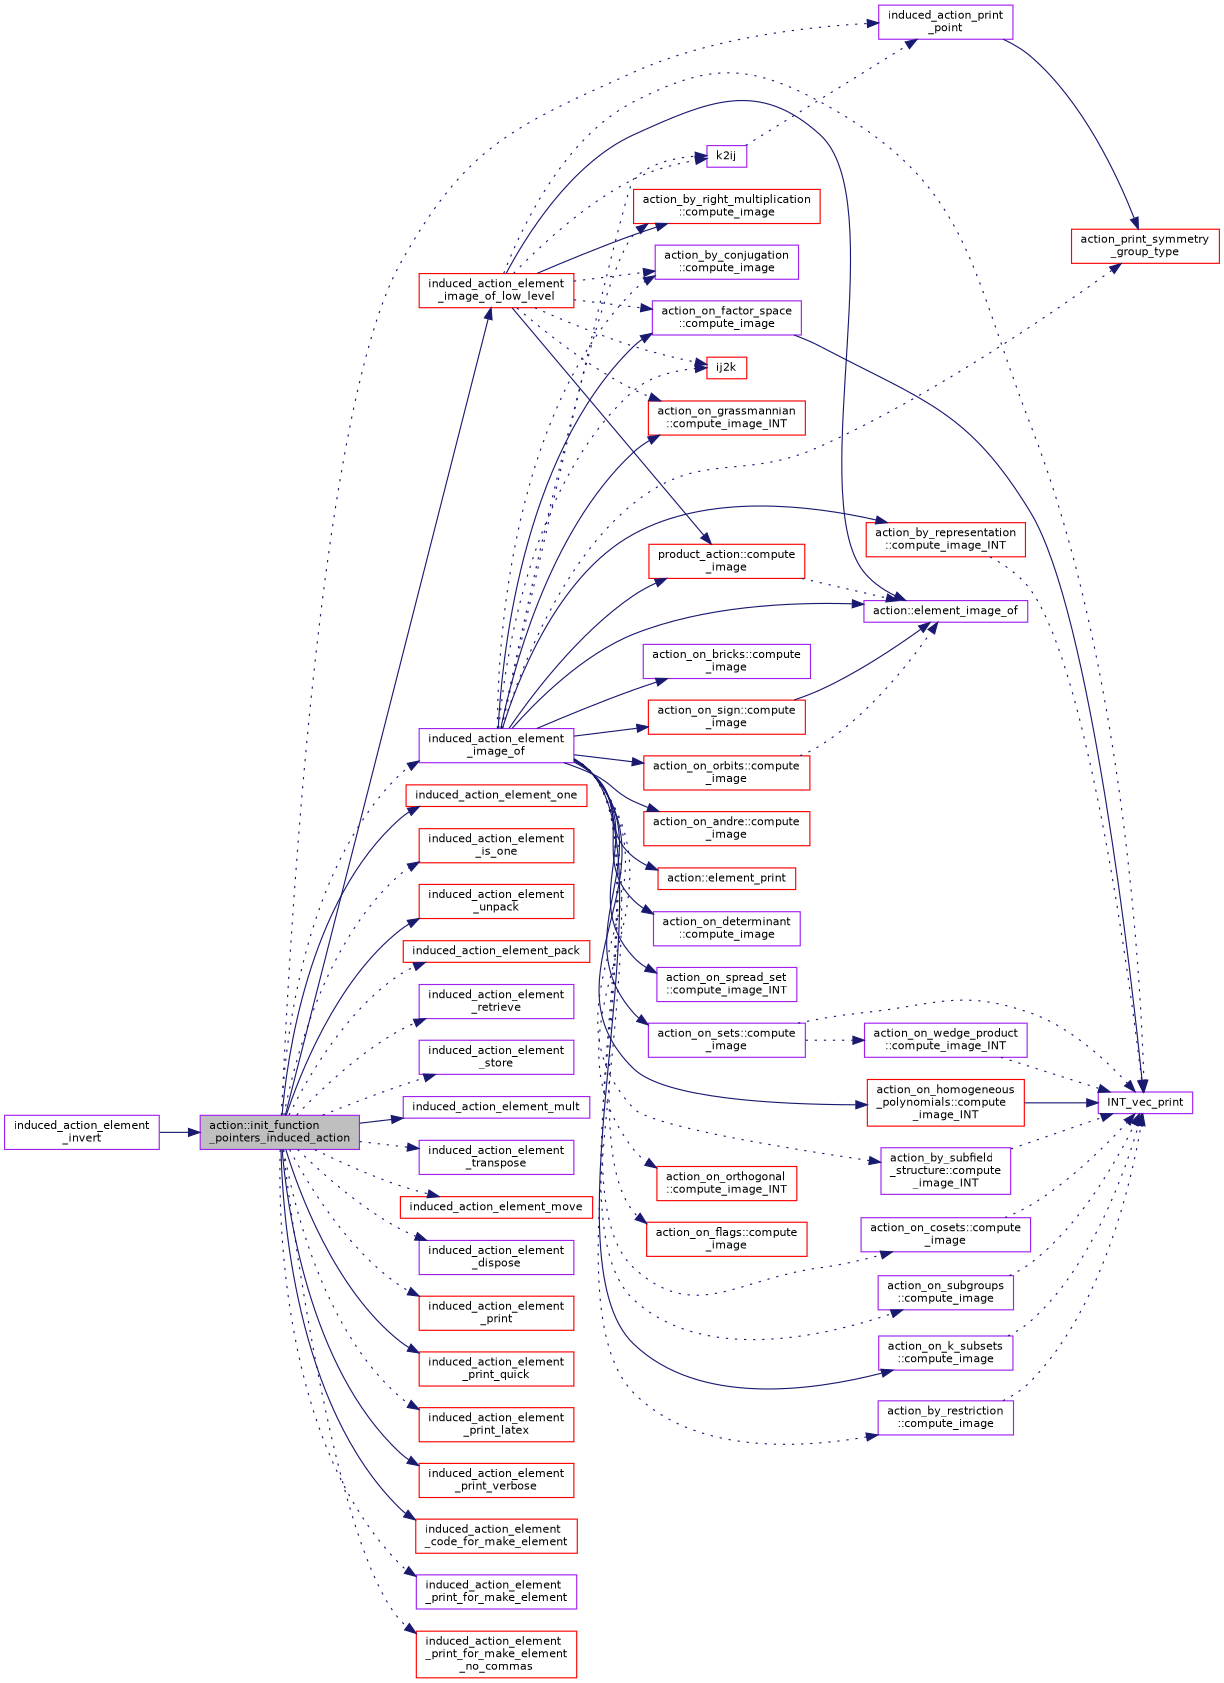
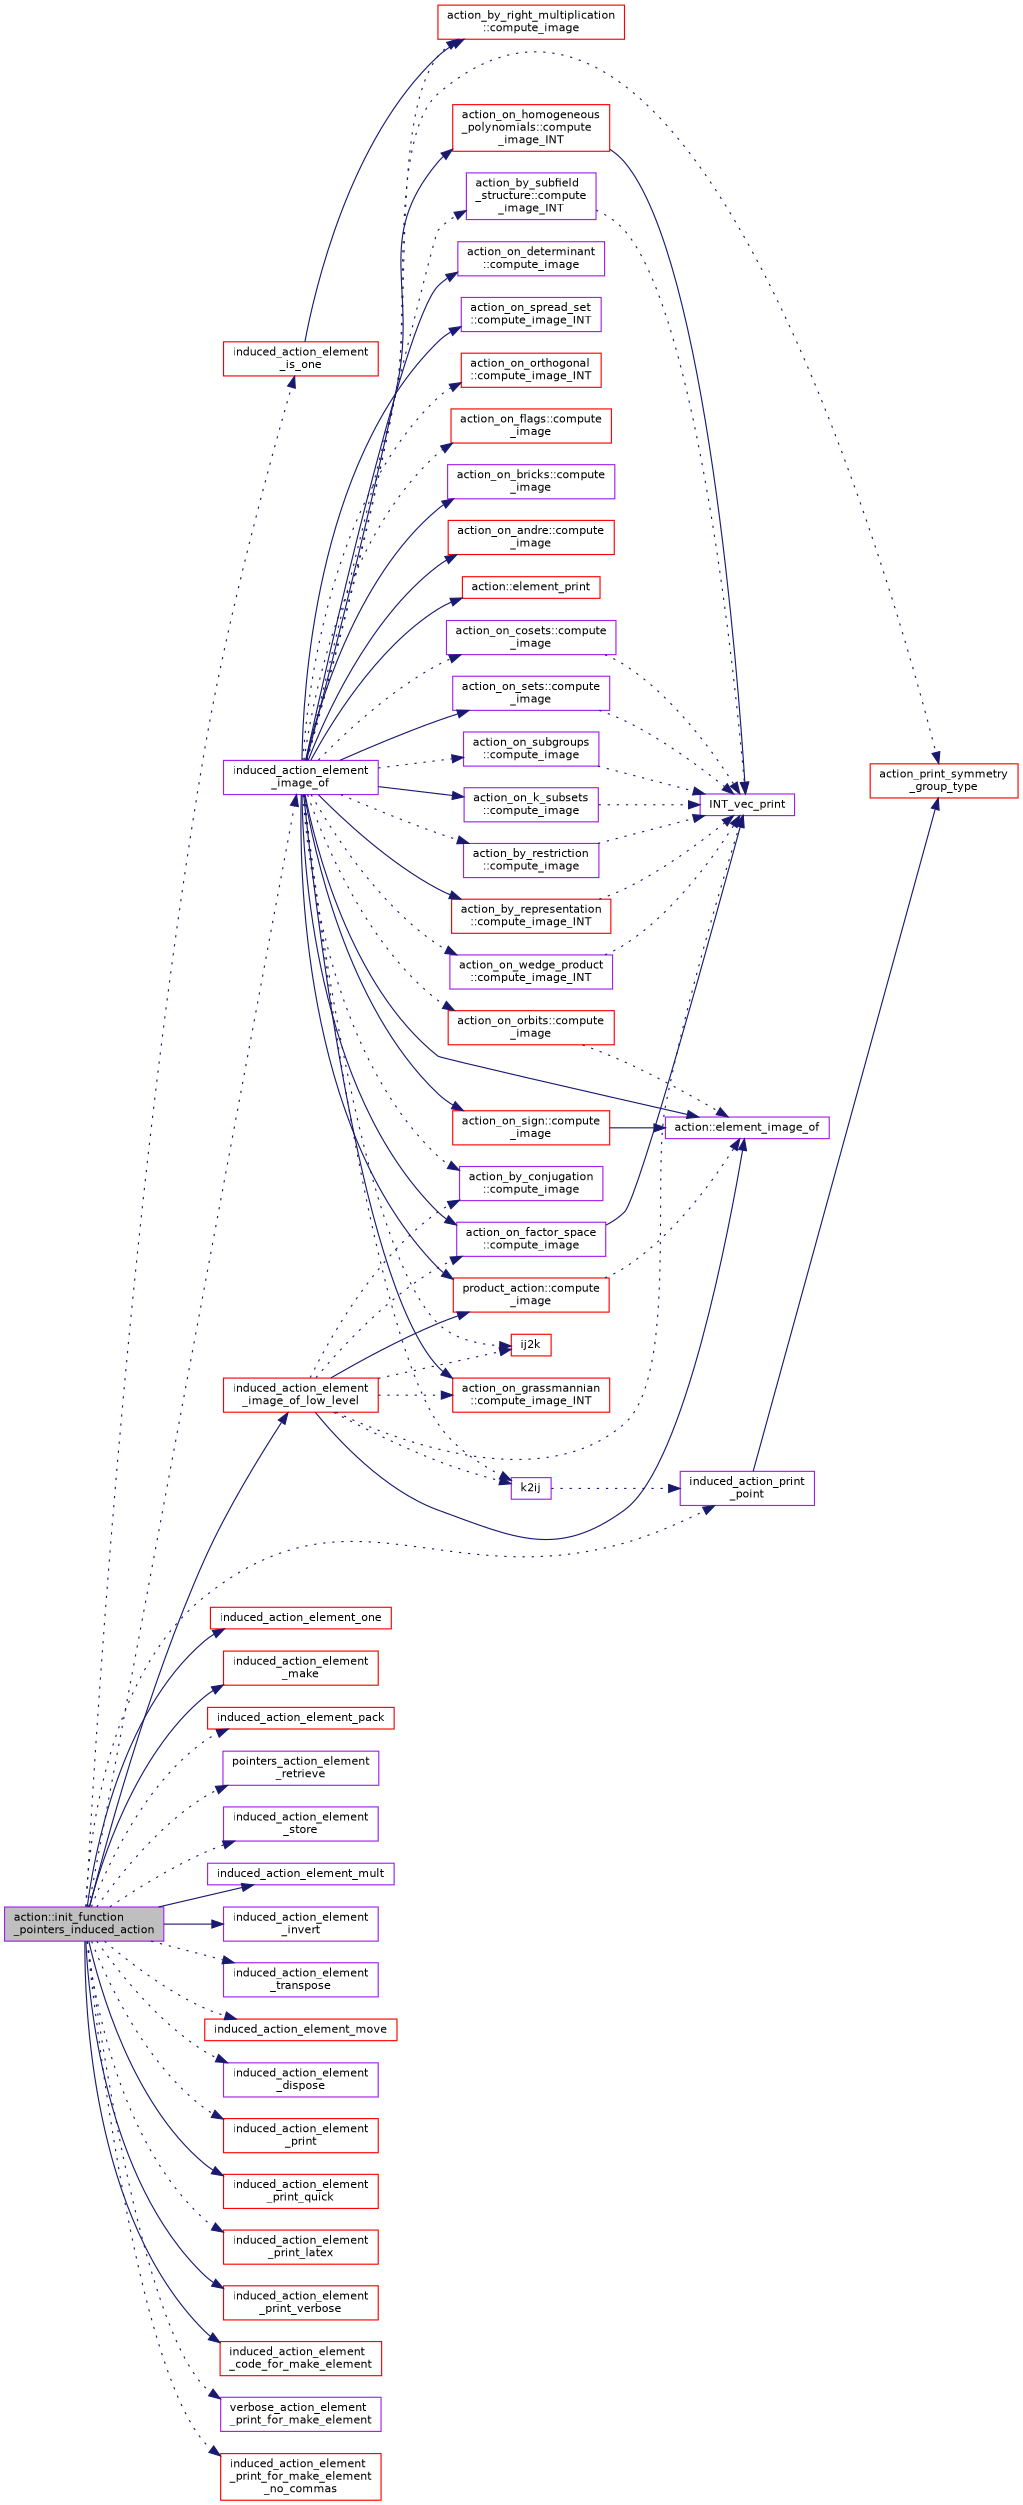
  digraph {
    rankdir=LR
    node [color=purple fillcolor=white fontname=Helvetica fontsize=10 shape=record style=filled]
    edge [color=midnightblue fontname=Helvetica fontsize=10 labelfontname=Helvetica labelfontsize=10 style=dotted]
    n1 [fillcolor=grey75 fontcolor=black height=0.2 label="action::init_function\l_pointers_induced_action" width=0.4]
    n2 [height=0.2 label="induced_action_element\l_image_of" width=0.4]
    n3 [color=red height=0.2 label="induced_action_element\l_image_of_low_level" width=0.4]
    n4 [color=red height=0.2 label=induced_action_element_one width=0.4]
    n5 [color=red height=0.2 label="induced_action_element\l_is_one" width=0.4]
-   n6 [color=red height=0.2 label="induced_action_element\l_unpack" width=0.4]
+   n6 [color=red height=0.2 label="induced_action_element\l_make" width=0.4]
    n7 [color=red height=0.2 label=induced_action_element_pack width=0.4]
-   n8 [height=0.2 label="induced_action_element\l_retrieve" width=0.4]
+   n8 [height=0.2 label="pointers_action_element\l_retrieve" width=0.4]
    n9 [height=0.2 label="induced_action_element\l_store" width=0.4]
    n10 [height=0.2 label=induced_action_element_mult width=0.4]
    n11 [height=0.2 label="induced_action_element\l_invert" width=0.4]
    n12 [height=0.2 label="induced_action_element\l_transpose" width=0.4]
    n13 [color=red height=0.2 label=induced_action_element_move width=0.4]
    n14 [height=0.2 label="induced_action_element\l_dispose" width=0.4]
    n15 [color=red height=0.2 label="induced_action_element\l_print" width=0.4]
    n16 [color=red height=0.2 label="induced_action_element\l_print_quick" width=0.4]
    n17 [color=red height=0.2 label="induced_action_element\l_print_latex" width=0.4]
    n18 [color=red height=0.2 label="induced_action_element\l_print_verbose" width=0.4]
    n19 [color=red height=0.2 label="induced_action_element\l_code_for_make_element" width=0.4]
-   n20 [height=0.2 label="induced_action_element\l_print_for_make_element" width=0.4]
+   n20 [height=0.2 label="verbose_action_element\l_print_for_make_element" width=0.4]
    n21 [color=red height=0.2 label="induced_action_element\l_print_for_make_element\l_no_commas" width=0.4]
    n22 [height=0.2 label="induced_action_print\l_point" width=0.4]
    n23 [color=red height=0.2 label="action_by_right_multiplication\l::compute_image" width=0.4]
    n24 [height=0.2 label="action_by_restriction\l::compute_image" width=0.4]
    n25 [height=0.2 label="action_by_conjugation\l::compute_image" width=0.4]
    n26 [color=red height=0.2 label="action_by_representation\l::compute_image_INT" width=0.4]
    n27 [height=0.2 label="action_on_determinant\l::compute_image" width=0.4]
    n28 [color=red height=0.2 label="action_on_sign::compute\l_image" width=0.4]
    n29 [height=0.2 label="action::element_image_of" width=0.4]
    n30 [color=red height=0.2 label="action_on_grassmannian\l::compute_image_INT" width=0.4]
    n31 [height=0.2 label="action_on_spread_set\l::compute_image_INT" width=0.4]
    n32 [color=red height=0.2 label="action_on_orthogonal\l::compute_image_INT" width=0.4]
    n33 [height=0.2 label="action_on_wedge_product\l::compute_image_INT" width=0.4]
    n34 [color=red height=0.2 label="action_on_homogeneous\l_polynomials::compute\l_image_INT" width=0.4]
    n35 [height=0.2 label="action_by_subfield\l_structure::compute\l_image_INT" width=0.4]
    n36 [height=0.2 label="action_on_cosets::compute\l_image" width=0.4]
    n37 [height=0.2 label="action_on_factor_space\l::compute_image" width=0.4]
    n38 [height=0.2 label="action_on_sets::compute\l_image" width=0.4]
    n39 [height=0.2 label="action_on_subgroups\l::compute_image" width=0.4]
    n40 [height=0.2 label="action_on_k_subsets\l::compute_image" width=0.4]
    n41 [color=red height=0.2 label="action_on_orbits::compute\l_image" width=0.4]
    n42 [color=red height=0.2 label="action_on_flags::compute\l_image" width=0.4]
    n43 [height=0.2 label="action_on_bricks::compute\l_image" width=0.4]
    n44 [color=red height=0.2 label="action_on_andre::compute\l_image" width=0.4]
    n45 [height=0.2 label=k2ij width=0.4]
    n46 [color=red height=0.2 label=ij2k width=0.4]
    n47 [color=red height=0.2 label="action::element_print" width=0.4]
    n48 [color=red height=0.2 label="product_action::compute\l_image" width=0.4]
    n49 [color=red height=0.2 label="action_print_symmetry\l_group_type" width=0.4]
    n50 [height=0.2 label=INT_vec_print width=0.4]
    n1 -> n2
    n1 -> n3 [style=solid]
    n1 -> n4 [style=solid]
    n1 -> n5
    n1 -> n6 [style=solid]
    n1 -> n7
    n1 -> n8
    n1 -> n9
    n1 -> n10 [style=solid]
-   n11 -> n1 [style=solid]
+   n1 -> n11 [style=solid]
    n1 -> n12
    n1 -> n13
    n1 -> n14
    n1 -> n15
    n1 -> n16 [style=solid]
    n1 -> n17
    n1 -> n18 [style=solid]
    n1 -> n19 [style=solid]
    n1 -> n20
    n1 -> n21
    n1 -> n22
    n2 -> n23
    n2 -> n24
    n2 -> n25
    n2 -> n26 [style=solid]
    n2 -> n27 [style=solid]
    n2 -> n28 [style=solid]
    n2 -> n29 [style=solid]
    n2 -> n30 [style=solid]
    n2 -> n31 [style=solid]
    n2 -> n32
-   n38 -> n33
+   n2 -> n33
    n2 -> n34 [style=solid]
    n2 -> n35
    n2 -> n36
    n2 -> n37 [style=solid]
    n2 -> n38 [style=solid]
    n2 -> n39
    n2 -> n40 [style=solid]
-   n2 -> n41 [style=solid]
+   n2 -> n41
    n2 -> n42
    n2 -> n43 [style=solid]
    n2 -> n44 [style=solid]
    n2 -> n45
    n2 -> n46
    n2 -> n47 [style=solid]
    n2 -> n48 [style=solid]
    n2 -> n49
-   n3 -> n23 [style=solid]
+   n5 -> n23 [style=solid]
    n3 -> n25
    n3 -> n29 [style=solid]
    n3 -> n30
    n3 -> n37
    n3 -> n45
    n3 -> n46
    n3 -> n48 [style=solid]
    n3 -> n50
    n22 -> n49 [style=solid]
    n24 -> n50
    n26 -> n50
    n28 -> n29 [style=solid]
    n33 -> n50
    n34 -> n50 [style=solid]
    n35 -> n50
    n36 -> n50
    n37 -> n50 [style=solid]
    n38 -> n50
    n39 -> n50
    n40 -> n50
    n41 -> n29
    n45 -> n22
    n48 -> n29
  }
